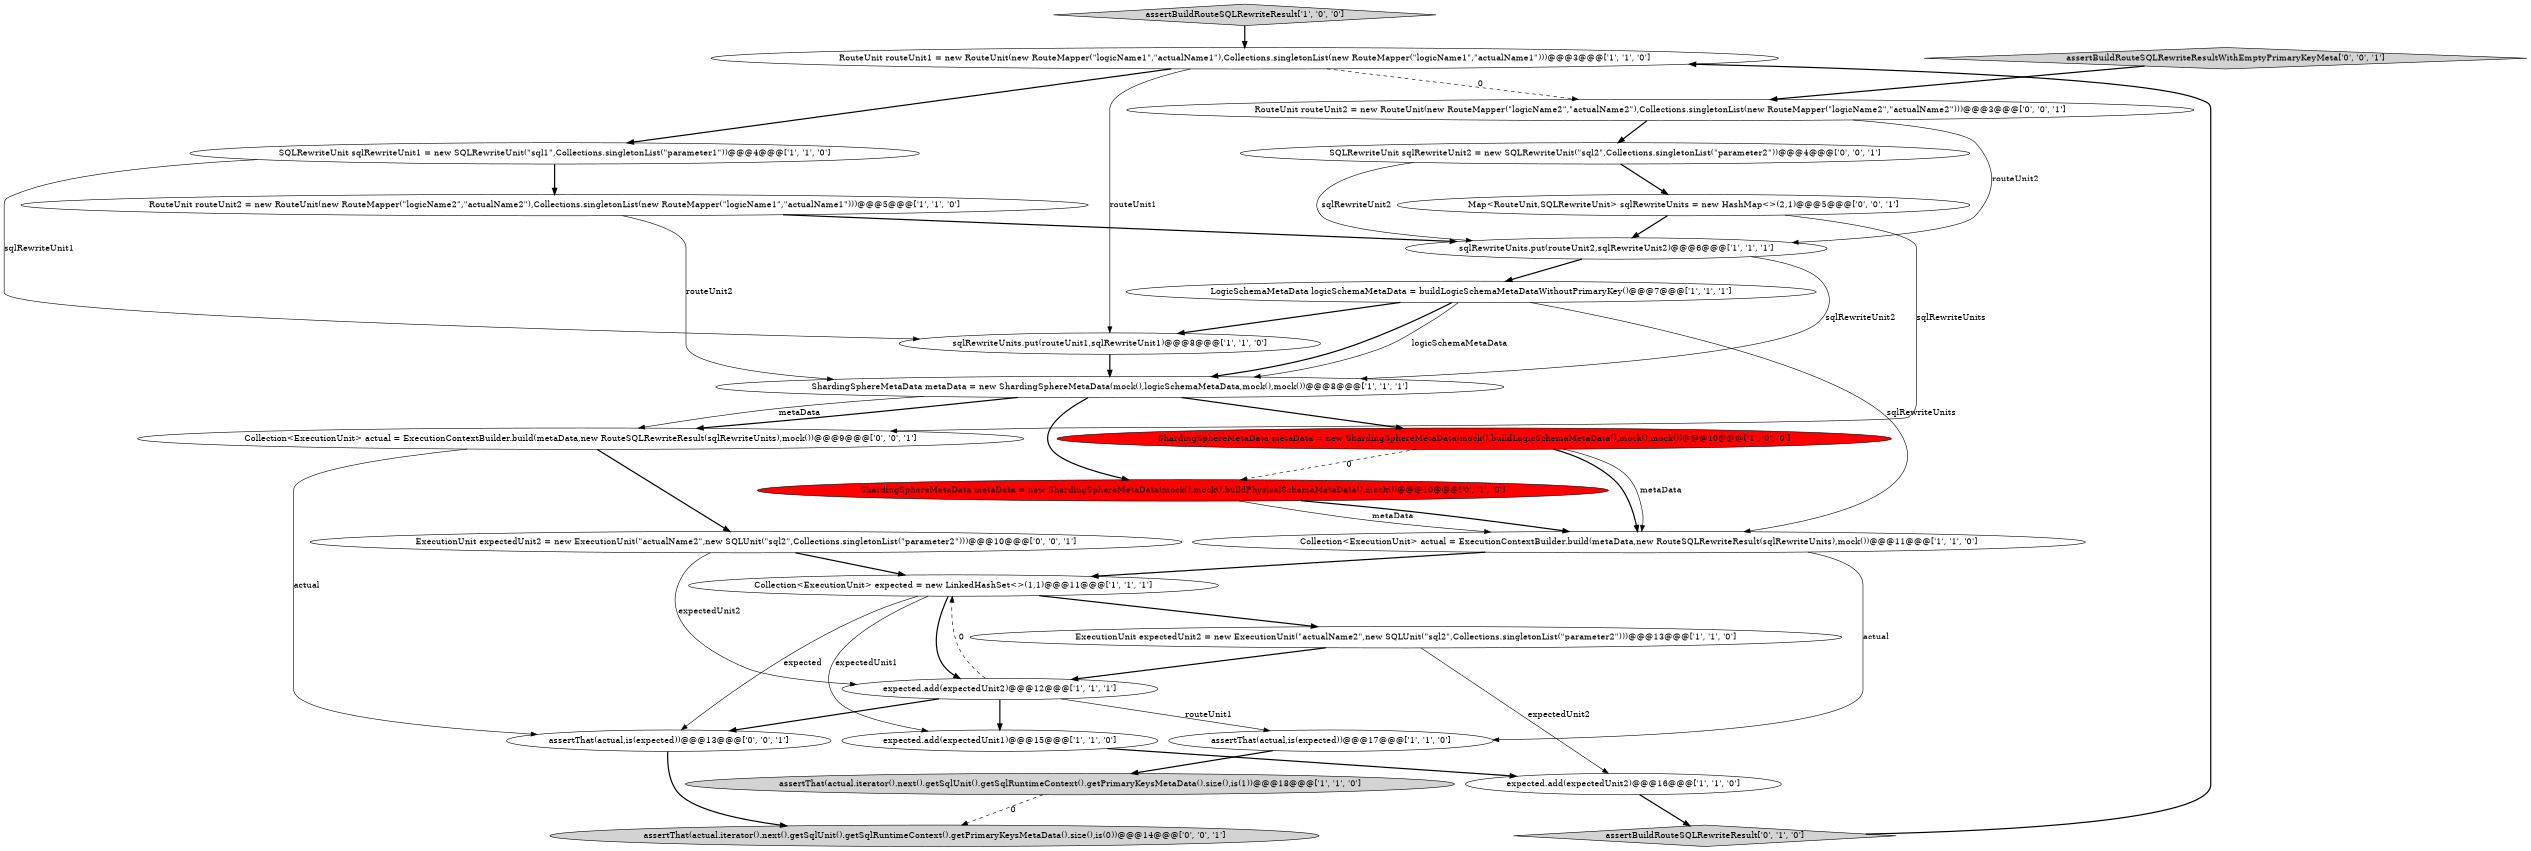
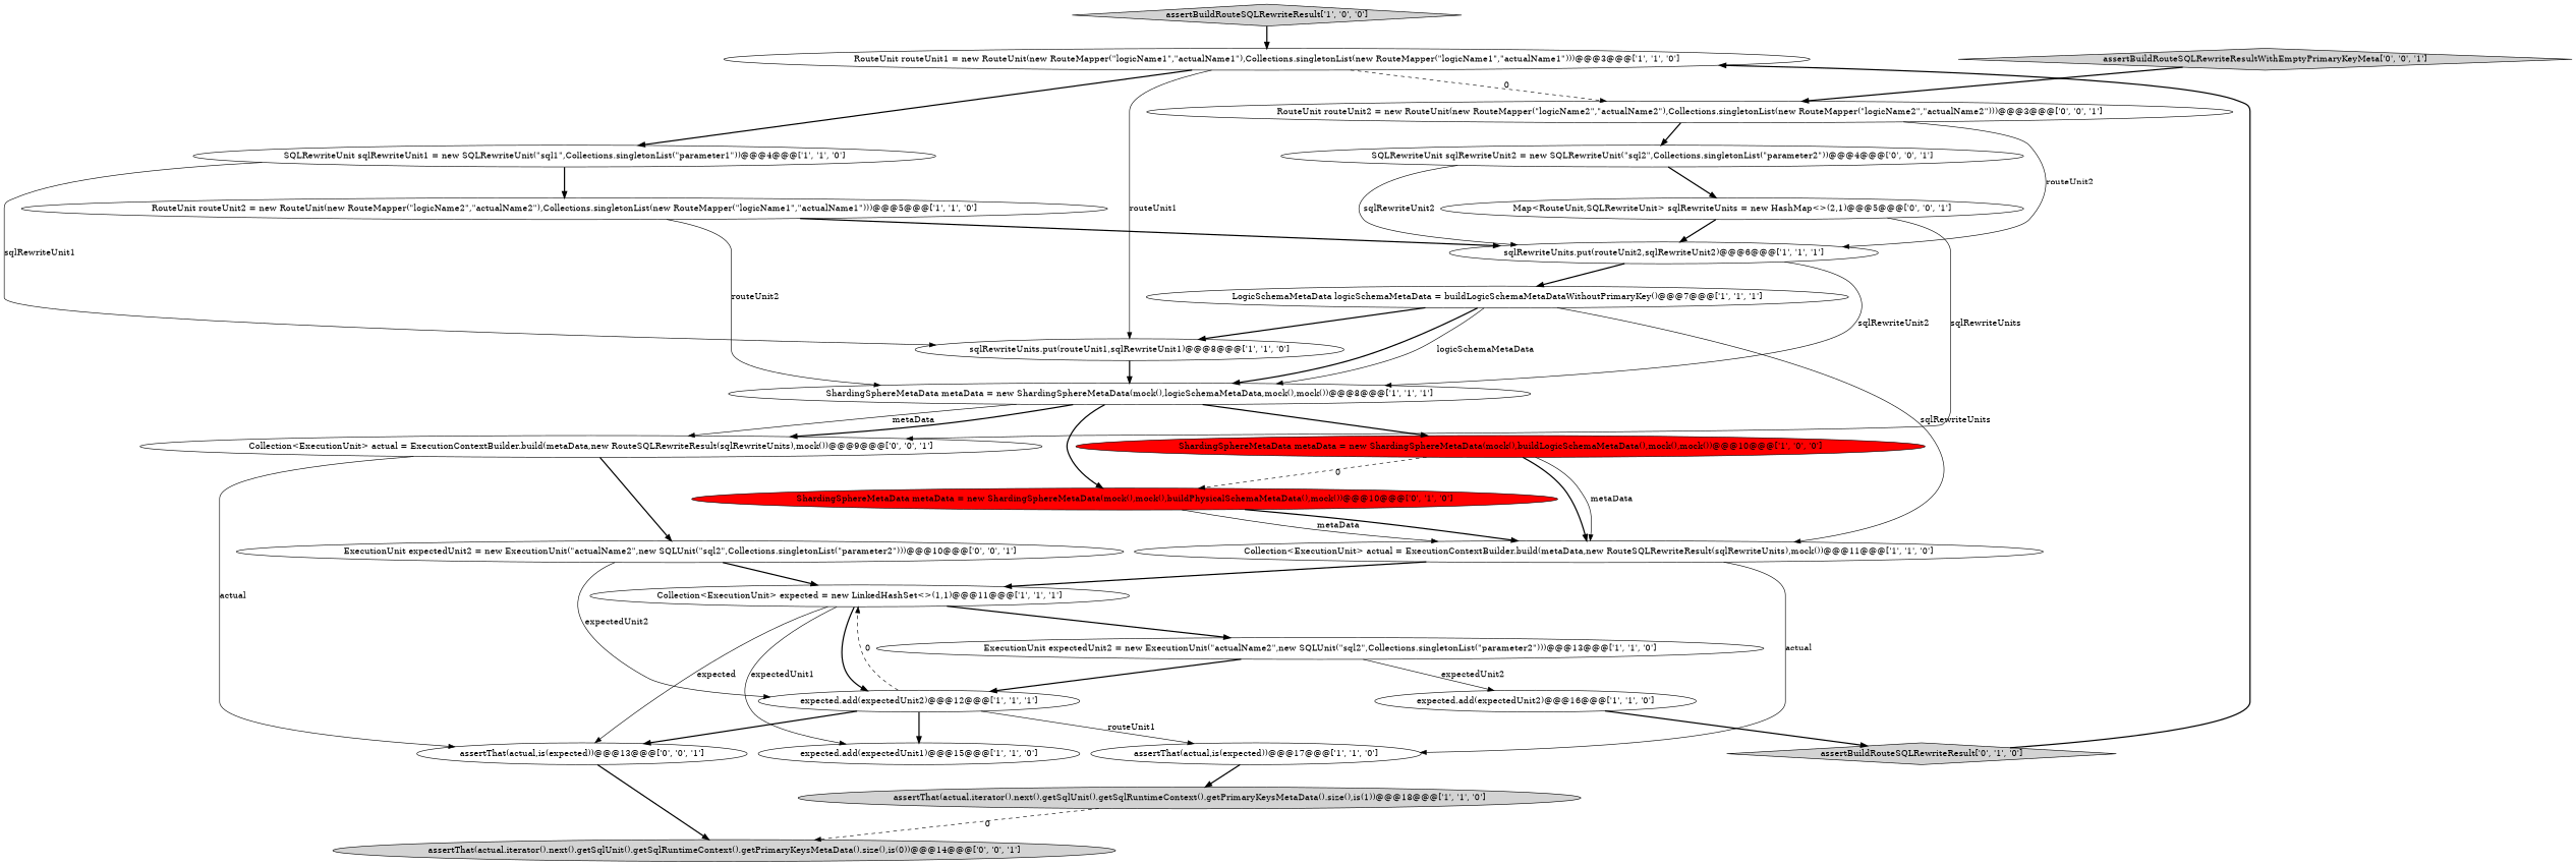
  digraph {
    node [fillcolor=white shape=ellipse style=filled]
    edge [style=bold]
    n1 [fillcolor=lightgray label="assertBuildRouteSQLRewriteResult['1', '0', '0']" shape=diamond]
    n2 [label="RouteUnit routeUnit1 = new RouteUnit(new RouteMapper(\"logicName1\",\"actualName1\"),Collections.singletonList(new RouteMapper(\"logicName1\",\"actualName1\")))@@@3@@@['1', '1', '0']"]
    n3 [label="RouteUnit routeUnit2 = new RouteUnit(new RouteMapper(\"logicName2\",\"actualName2\"),Collections.singletonList(new RouteMapper(\"logicName2\",\"actualName2\")))@@@3@@@['0', '0', '1']"]
    n4 [label="SQLRewriteUnit sqlRewriteUnit1 = new SQLRewriteUnit(\"sql1\",Collections.singletonList(\"parameter1\"))@@@4@@@['1', '1', '0']"]
    n5 [label="sqlRewriteUnits.put(routeUnit1,sqlRewriteUnit1)@@@8@@@['1', '1', '0']"]
    n6 [label="Collection<ExecutionUnit> expected = new LinkedHashSet<>(1,1)@@@11@@@['1', '1', '1']"]
    n7 [label="assertThat(actual,is(expected))@@@13@@@['0', '0', '1']"]
    n8 [label="expected.add(expectedUnit2)@@@12@@@['1', '1', '1']"]
    n9 [label="ExecutionUnit expectedUnit2 = new ExecutionUnit(\"actualName2\",new SQLUnit(\"sql2\",Collections.singletonList(\"parameter2\")))@@@13@@@['1', '1', '0']"]
    n10 [label="expected.add(expectedUnit1)@@@15@@@['1', '1', '0']"]
    n11 [fillcolor=lightgray label="assertThat(actual.iterator().next().getSqlUnit().getSqlRuntimeContext().getPrimaryKeysMetaData().size(),is(0))@@@14@@@['0', '0', '1']"]
    n12 [label="assertThat(actual,is(expected))@@@17@@@['1', '1', '0']"]
    n13 [label="expected.add(expectedUnit2)@@@16@@@['1', '1', '0']"]
    n14 [label="sqlRewriteUnits.put(routeUnit2,sqlRewriteUnit2)@@@6@@@['1', '1', '1']"]
    n15 [label="SQLRewriteUnit sqlRewriteUnit2 = new SQLRewriteUnit(\"sql2\",Collections.singletonList(\"parameter2\"))@@@4@@@['0', '0', '1']"]
    n16 [label="RouteUnit routeUnit2 = new RouteUnit(new RouteMapper(\"logicName2\",\"actualName2\"),Collections.singletonList(new RouteMapper(\"logicName1\",\"actualName1\")))@@@5@@@['1', '1', '0']"]
    n17 [label="ShardingSphereMetaData metaData = new ShardingSphereMetaData(mock(),logicSchemaMetaData,mock(),mock())@@@8@@@['1', '1', '1']"]
    n18 [fillcolor=red label="ShardingSphereMetaData metaData = new ShardingSphereMetaData(mock(),buildLogicSchemaMetaData(),mock(),mock())@@@10@@@['1', '0', '0']"]
    n19 [fillcolor=red label="ShardingSphereMetaData metaData = new ShardingSphereMetaData(mock(),mock(),buildPhysicalSchemaMetaData(),mock())@@@10@@@['0', '1', '0']"]
    n20 [label="Collection<ExecutionUnit> actual = ExecutionContextBuilder.build(metaData,new RouteSQLRewriteResult(sqlRewriteUnits),mock())@@@9@@@['0', '0', '1']"]
    n21 [label="Collection<ExecutionUnit> actual = ExecutionContextBuilder.build(metaData,new RouteSQLRewriteResult(sqlRewriteUnits),mock())@@@11@@@['1', '1', '0']"]
    n22 [label="ExecutionUnit expectedUnit2 = new ExecutionUnit(\"actualName2\",new SQLUnit(\"sql2\",Collections.singletonList(\"parameter2\")))@@@10@@@['0', '0', '1']"]
    n23 [fillcolor=lightgray label="assertThat(actual.iterator().next().getSqlUnit().getSqlRuntimeContext().getPrimaryKeysMetaData().size(),is(1))@@@18@@@['1', '1', '0']"]
    n24 [label="Map<RouteUnit,SQLRewriteUnit> sqlRewriteUnits = new HashMap<>(2,1)@@@5@@@['0', '0', '1']"]
    n25 [label="LogicSchemaMetaData logicSchemaMetaData = buildLogicSchemaMetaDataWithoutPrimaryKey()@@@7@@@['1', '1', '1']"]
    n26 [fillcolor=lightgray label="assertBuildRouteSQLRewriteResult['0', '1', '0']" shape=diamond]
    n27 [fillcolor=lightgray label="assertBuildRouteSQLRewriteResultWithEmptyPrimaryKeyMeta['0', '0', '1']" shape=diamond]
    n1 -> n2
    n2 -> n3 [label=0 style=dashed]
    n2 -> n4
    n2 -> n5 [label=routeUnit1 style=solid]
    n3 -> n14 [label=routeUnit2 style=solid]
    n3 -> n15
    n4 -> n5 [label=sqlRewriteUnit1 style=solid]
    n4 -> n16
    n5 -> n17
    n6 -> n7 [label=expected style=solid]
    n6 -> n8
    n6 -> n9
    n6 -> n10 [label=expectedUnit1 style=solid]
    n7 -> n11
    n8 -> n6 [label=0 style=dashed]
    n8 -> n7
    n8 -> n10
    n8 -> n12 [label=routeUnit1 style=solid]
    n9 -> n8
    n9 -> n13 [label=expectedUnit2 style=solid]
-   n10 -> n13
    n12 -> n23
    n13 -> n26
    n14 -> n17 [label=sqlRewriteUnit2 style=solid]
    n14 -> n25
    n15 -> n14 [label=sqlRewriteUnit2 style=solid]
    n15 -> n24
    n16 -> n14
    n16 -> n17 [label=routeUnit2 style=solid]
    n17 -> n18
    n17 -> n19
    n17 -> n20 [label=metaData style=solid]
    n17 -> n20
    n18 -> n19 [label=0 style=dashed]
    n18 -> n21
    n18 -> n21 [label=metaData style=solid]
    n19 -> n21 [label=metaData style=solid]
    n19 -> n21
    n20 -> n7 [label=actual style=solid]
    n20 -> n22
    n21 -> n6
    n21 -> n12 [label=actual style=solid]
    n22 -> n6
    n22 -> n8 [label=expectedUnit2 style=solid]
    n23 -> n11 [label=0 style=dashed]
    n24 -> n14
    n24 -> n20 [label=sqlRewriteUnits style=solid]
    n25 -> n5
    n25 -> n17
    n25 -> n17 [label=logicSchemaMetaData style=solid]
    n25 -> n21 [label=sqlRewriteUnits style=solid]
    n26 -> n2
    n27 -> n3
  }
